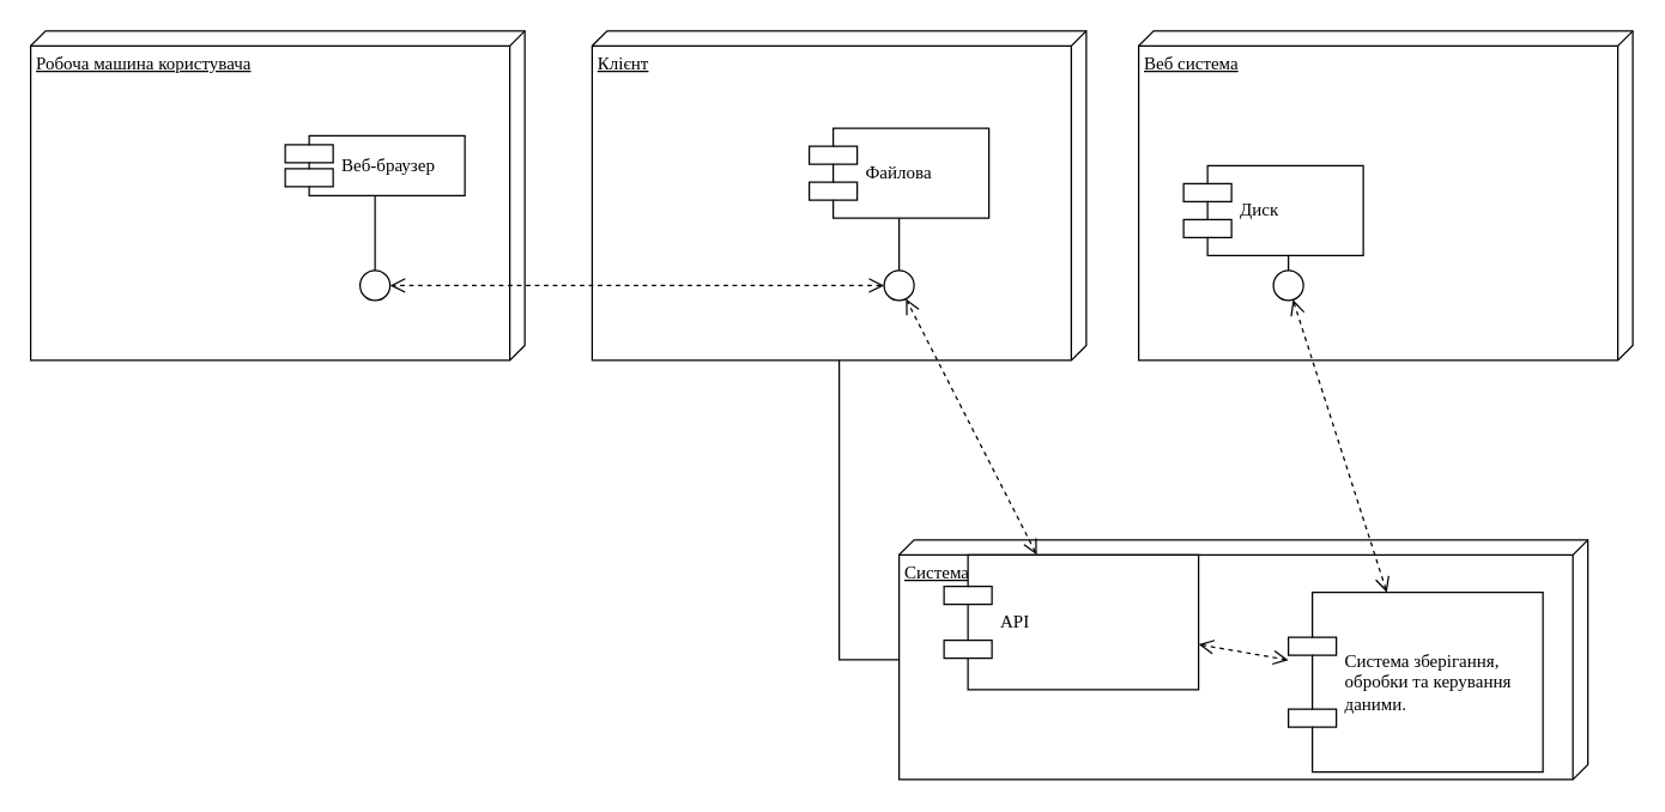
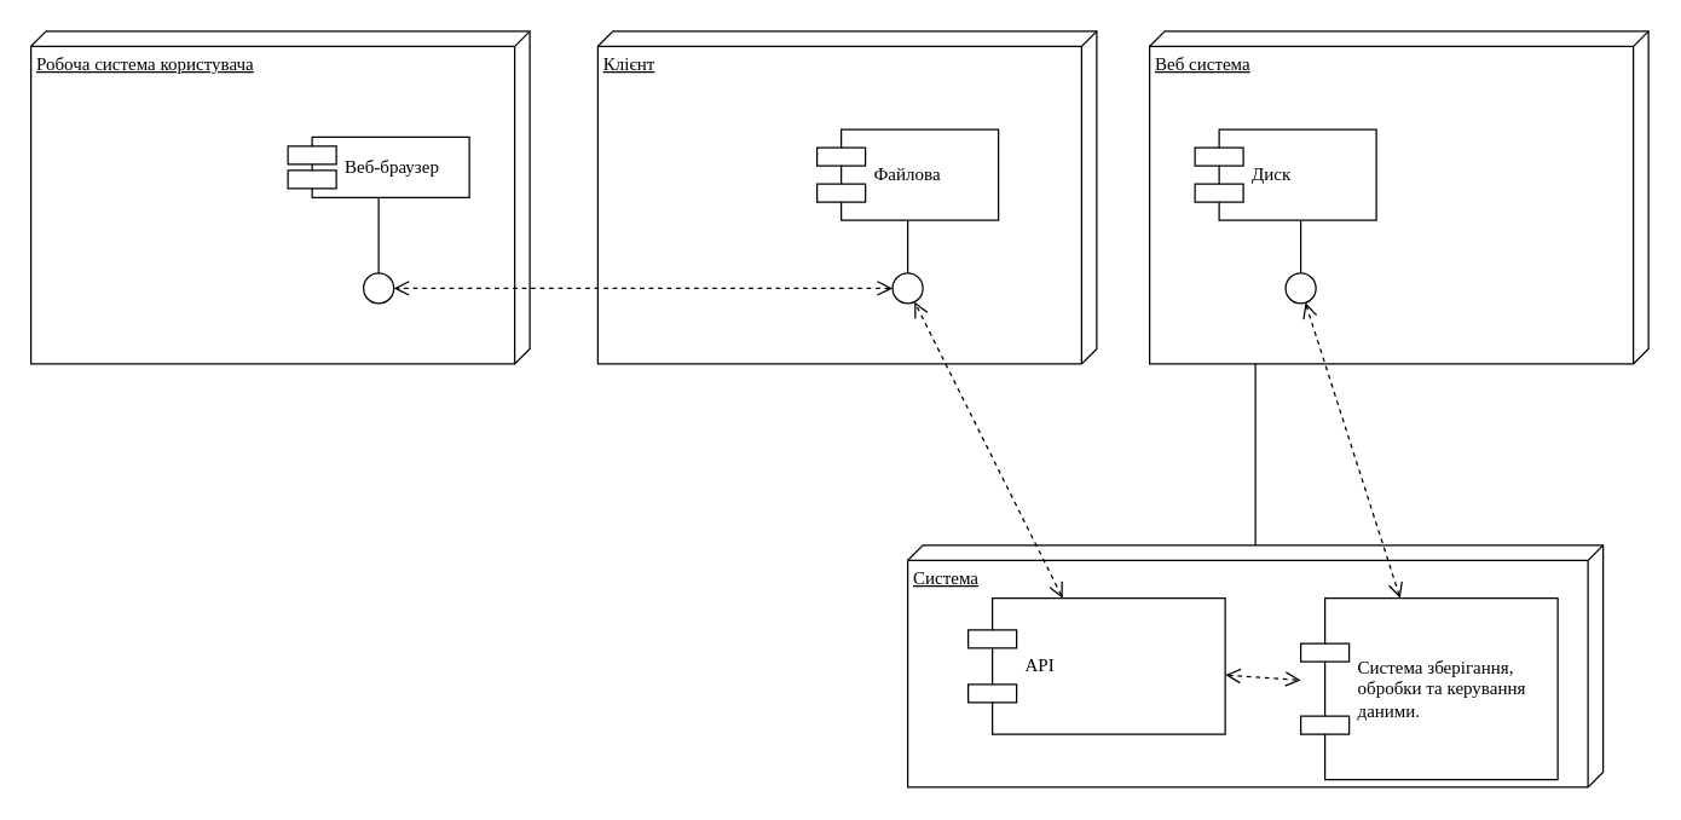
  <mxCell id="0" />
  <mxCell id="1" parent="0" />
  <mxCell id="2" value="Клієнт" style="verticalAlign=top;align=left;spacingTop=8;spacingLeft=2;spacingRight=12;shape=cube;size=10;direction=south;fontStyle=4;html=1;rounded=0;shadow=0;comic=0;labelBackgroundColor=none;strokeWidth=1;fontFamily=Verdana;fontSize=12" parent="1" vertex="1"><mxGeometry x="395" y="20" width="330" height="220" as="geometry" /></mxCell>
  <mxCell id="3" value="Веб система" style="verticalAlign=top;align=left;spacingTop=8;spacingLeft=2;spacingRight=12;shape=cube;size=10;direction=south;fontStyle=4;html=1;rounded=0;shadow=0;comic=0;labelBackgroundColor=none;strokeWidth=1;fontFamily=Verdana;fontSize=12" parent="1" vertex="1"><mxGeometry x="760" y="20" width="330" height="220" as="geometry" /></mxCell>
  <mxCell id="4" value="Система" style="verticalAlign=top;align=left;spacingTop=8;spacingLeft=2;spacingRight=12;shape=cube;size=10;direction=south;fontStyle=4;html=1;rounded=0;shadow=0;comic=0;labelBackgroundColor=none;strokeWidth=1;fontFamily=Verdana;fontSize=12" parent="1" vertex="1"><mxGeometry x="600" y="360" width="460" height="160" as="geometry" /></mxCell>
  <mxCell id="5" value="Файлова" style="shape=component;align=left;spacingLeft=36;rounded=0;shadow=0;comic=0;labelBackgroundColor=none;strokeWidth=1;fontFamily=Verdana;fontSize=12;html=1;whiteSpace=wrap;" parent="1" vertex="1"><mxGeometry x="540" y="85" width="120" height="60" as="geometry" /></mxCell>
  <mxCell id="6" value="" style="ellipse;whiteSpace=wrap;html=1;rounded=0;shadow=0;comic=0;labelBackgroundColor=none;strokeWidth=1;fontFamily=Verdana;fontSize=12;align=center;" parent="1" vertex="1"><mxGeometry x="590" y="180" width="20" height="20" as="geometry" /></mxCell>
- <mxCell id="7" value="Диск" style="shape=component;align=left;spacingLeft=36;rounded=0;shadow=0;comic=0;labelBackgroundColor=none;strokeWidth=1;fontFamily=Verdana;fontSize=12;html=1;" parent="1" vertex="1"><mxGeometry x="790" y="110" width="120" height="60" as="geometry" /></mxCell>
+ <mxCell id="7" value="Диск" style="shape=component;align=left;spacingLeft=36;rounded=0;shadow=0;comic=0;labelBackgroundColor=none;strokeWidth=1;fontFamily=Verdana;fontSize=12;html=1;" parent="1" vertex="1"><mxGeometry x="790" y="85" width="120" height="60" as="geometry" /></mxCell>
  <mxCell id="8" value="" style="ellipse;whiteSpace=wrap;html=1;rounded=0;shadow=0;comic=0;labelBackgroundColor=none;strokeWidth=1;fontFamily=Verdana;fontSize=12;align=center;" parent="1" vertex="1"><mxGeometry x="850" y="180" width="20" height="20" as="geometry" /></mxCell>
  <mxCell id="9" value="Система зберігання, обробки та керування даними." style="shape=component;align=left;spacingLeft=36;rounded=0;shadow=0;comic=0;labelBackgroundColor=none;strokeWidth=1;fontFamily=Verdana;fontSize=12;html=1;whiteSpace=wrap;" parent="1" vertex="1"><mxGeometry x="860" y="395" width="170" height="120" as="geometry" /></mxCell>
  <mxCell id="10" style="edgeStyle=none;rounded=0;html=1;dashed=1;labelBackgroundColor=none;startArrow=open;startFill=0;startSize=8;endArrow=open;endFill=0;endSize=8;fontFamily=Verdana;fontSize=12;" parent="1" source="16" target="6" edge="1"><mxGeometry relative="1" as="geometry" /></mxCell>
  <mxCell id="11" style="edgeStyle=none;rounded=0;html=1;dashed=1;labelBackgroundColor=none;startArrow=open;startFill=0;startSize=8;endArrow=open;endFill=0;endSize=8;fontFamily=Verdana;fontSize=12;" parent="1" source="9" target="8" edge="1"><mxGeometry relative="1" as="geometry" /></mxCell>
  <mxCell id="12" style="edgeStyle=elbowEdgeStyle;rounded=0;html=1;labelBackgroundColor=none;startArrow=none;startFill=0;startSize=8;endArrow=none;endFill=0;endSize=16;fontFamily=Verdana;fontSize=12;" parent="1" source="8" target="7" edge="1"><mxGeometry relative="1" as="geometry" /></mxCell>
  <mxCell id="13" style="edgeStyle=elbowEdgeStyle;rounded=0;html=1;labelBackgroundColor=none;startArrow=none;startFill=0;startSize=8;endArrow=none;endFill=0;endSize=16;fontFamily=Verdana;fontSize=12;" parent="1" source="6" target="5" edge="1"><mxGeometry relative="1" as="geometry" /></mxCell>
- <mxCell id="15" style="edgeStyle=orthogonalEdgeStyle;rounded=0;html=1;labelBackgroundColor=none;startArrow=none;startFill=0;startSize=8;endArrow=none;endFill=0;endSize=16;fontFamily=Verdana;fontSize=12;" parent="1" source="4" target="2" edge="1"><mxGeometry relative="1" as="geometry"><Array as="points"><mxPoint x="560" y="440" /></Array></mxGeometry></mxCell>
- <mxCell id="16" value="API" style="shape=component;align=left;spacingLeft=36;rounded=0;shadow=0;comic=0;labelBackgroundColor=none;strokeWidth=1;fontFamily=Verdana;fontSize=12;html=1;whiteSpace=wrap;" vertex="1" parent="1"><mxGeometry x="630" y="370" width="170" height="90" as="geometry" /></mxCell>
+ <mxCell id="14" style="edgeStyle=orthogonalEdgeStyle;rounded=0;html=1;labelBackgroundColor=none;startArrow=none;startFill=0;startSize=8;endArrow=none;endFill=0;endSize=16;fontFamily=Verdana;fontSize=12;" parent="1" source="4" target="3" edge="1"><mxGeometry relative="1" as="geometry"><Array as="points"><mxPoint x="925" y="435" /></Array></mxGeometry></mxCell>
+ <mxCell id="16" value="API" style="shape=component;align=left;spacingLeft=36;rounded=0;shadow=0;comic=0;labelBackgroundColor=none;strokeWidth=1;fontFamily=Verdana;fontSize=12;html=1;whiteSpace=wrap;" vertex="1" parent="1"><mxGeometry x="640" y="395" width="170" height="90" as="geometry" /></mxCell>
  <mxCell id="17" style="edgeStyle=none;rounded=0;html=1;dashed=1;labelBackgroundColor=none;startArrow=open;startFill=0;startSize=8;endArrow=open;endFill=0;endSize=8;fontFamily=Verdana;fontSize=12;strokeWidth=1;" edge="1" parent="1" source="16" target="9"><mxGeometry relative="1" as="geometry"><mxPoint x="713" y="405" as="sourcePoint" /><mxPoint x="614" y="209" as="targetPoint" /></mxGeometry></mxCell>
- <mxCell id="18" value="Робоча машина користувача" style="verticalAlign=top;align=left;spacingTop=8;spacingLeft=2;spacingRight=12;shape=cube;size=10;direction=south;fontStyle=4;html=1;rounded=0;shadow=0;comic=0;labelBackgroundColor=none;strokeWidth=1;fontFamily=Verdana;fontSize=12" vertex="1" parent="1"><mxGeometry x="20" y="20" width="330" height="220" as="geometry" /></mxCell>
+ <mxCell id="18" value="Робоча система користувача" style="verticalAlign=top;align=left;spacingTop=8;spacingLeft=2;spacingRight=12;shape=cube;size=10;direction=south;fontStyle=4;html=1;rounded=0;shadow=0;comic=0;labelBackgroundColor=none;strokeWidth=1;fontFamily=Verdana;fontSize=12" vertex="1" parent="1"><mxGeometry x="20" y="20" width="330" height="220" as="geometry" /></mxCell>
  <mxCell id="19" value="Веб-браузер" style="shape=component;align=left;spacingLeft=36;rounded=0;shadow=0;comic=0;labelBackgroundColor=none;strokeWidth=1;fontFamily=Verdana;fontSize=12;html=1;whiteSpace=wrap;" vertex="1" parent="1"><mxGeometry x="190" y="90" width="120" height="40" as="geometry" /></mxCell>
  <mxCell id="20" style="edgeStyle=none;rounded=0;html=1;dashed=1;labelBackgroundColor=none;startArrow=open;startFill=0;startSize=8;endArrow=open;endFill=0;endSize=8;fontFamily=Verdana;fontSize=12;" edge="1" parent="1" source="6" target="21"><mxGeometry relative="1" as="geometry"><mxPoint x="408" y="306" as="sourcePoint" /><mxPoint x="250" y="190" as="targetPoint" /></mxGeometry></mxCell>
  <mxCell id="21" value="" style="ellipse;whiteSpace=wrap;html=1;rounded=0;shadow=0;comic=0;labelBackgroundColor=none;strokeWidth=1;fontFamily=Verdana;fontSize=12;align=center;" vertex="1" parent="1"><mxGeometry x="240" y="180" width="20" height="20" as="geometry" /></mxCell>
  <mxCell id="22" style="edgeStyle=elbowEdgeStyle;rounded=0;html=1;labelBackgroundColor=none;startArrow=none;startFill=0;startSize=8;endArrow=none;endFill=0;endSize=16;fontFamily=Verdana;fontSize=12;" edge="1" parent="1" source="21" target="19"><mxGeometry relative="1" as="geometry"><mxPoint x="250" y="145" as="targetPoint" /></mxGeometry></mxCell>
